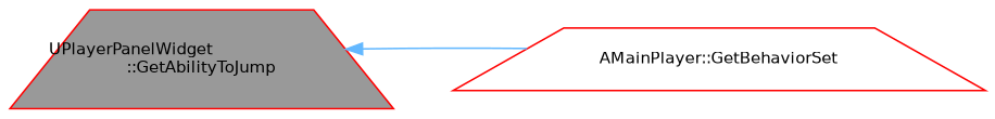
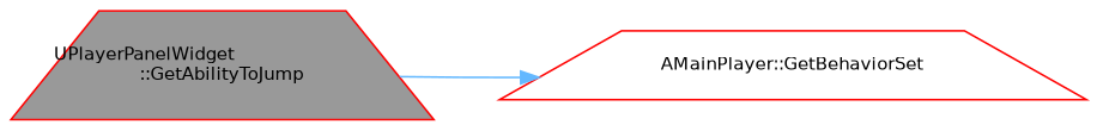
  digraph {
    rankdir=LR
    node [color=red fontname=Helvetica fontsize=10 shape=trapezium style=filled]
    n1 [fillcolor=grey60 fontcolor=black height=0.2 label="UPlayerPanelWidget\l::GetAbilityToJump" width=0.4]
    n2 [fillcolor=white height=0.2 label="AMainPlayer::GetBehaviorSet" width=0.4]
-   n2 -> n1 [color=steelblue1 fontname=Helvetica fontsize=10 labelfontname=Helvetica labelfontsize=10 style=solid]
+   n1 -> n2 [color=steelblue1 fontname=Helvetica fontsize=10 labelfontname=Helvetica labelfontsize=10 style=solid]
  }
